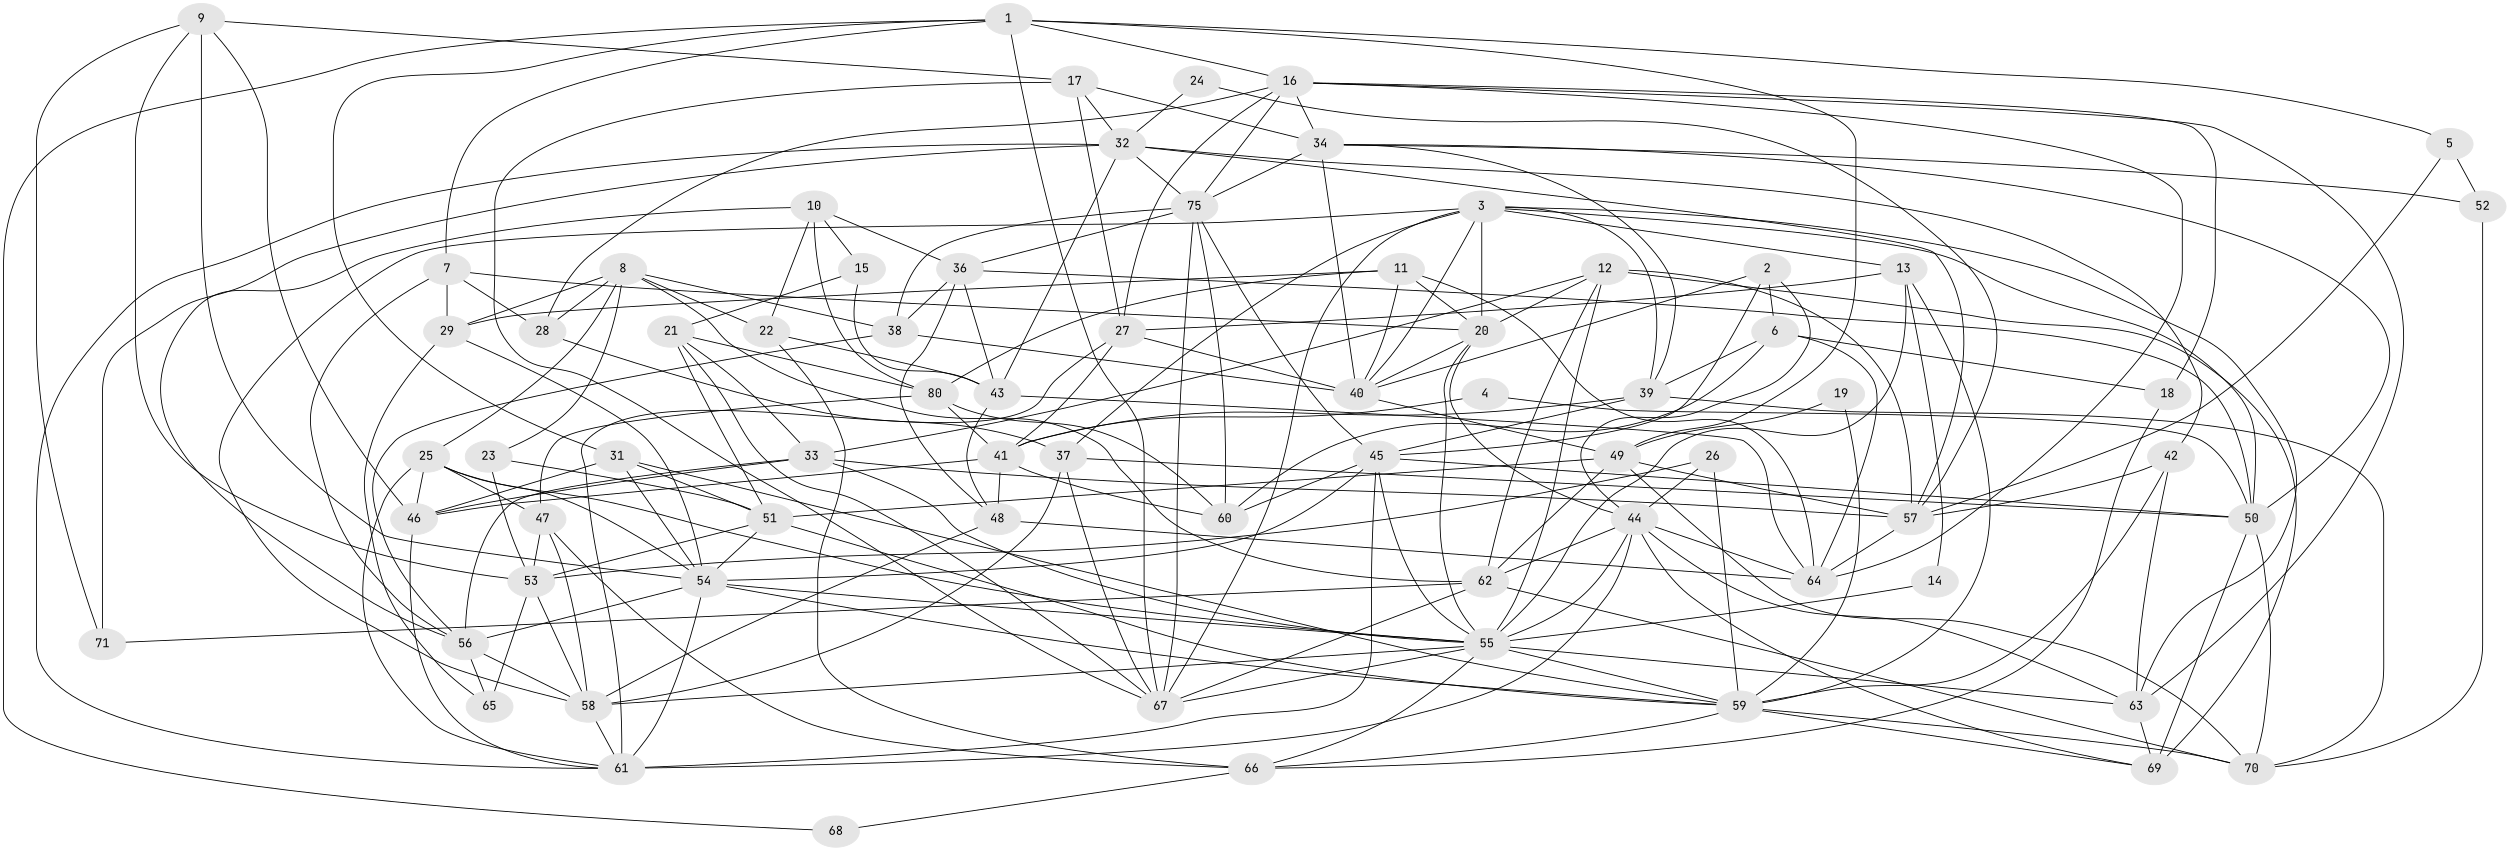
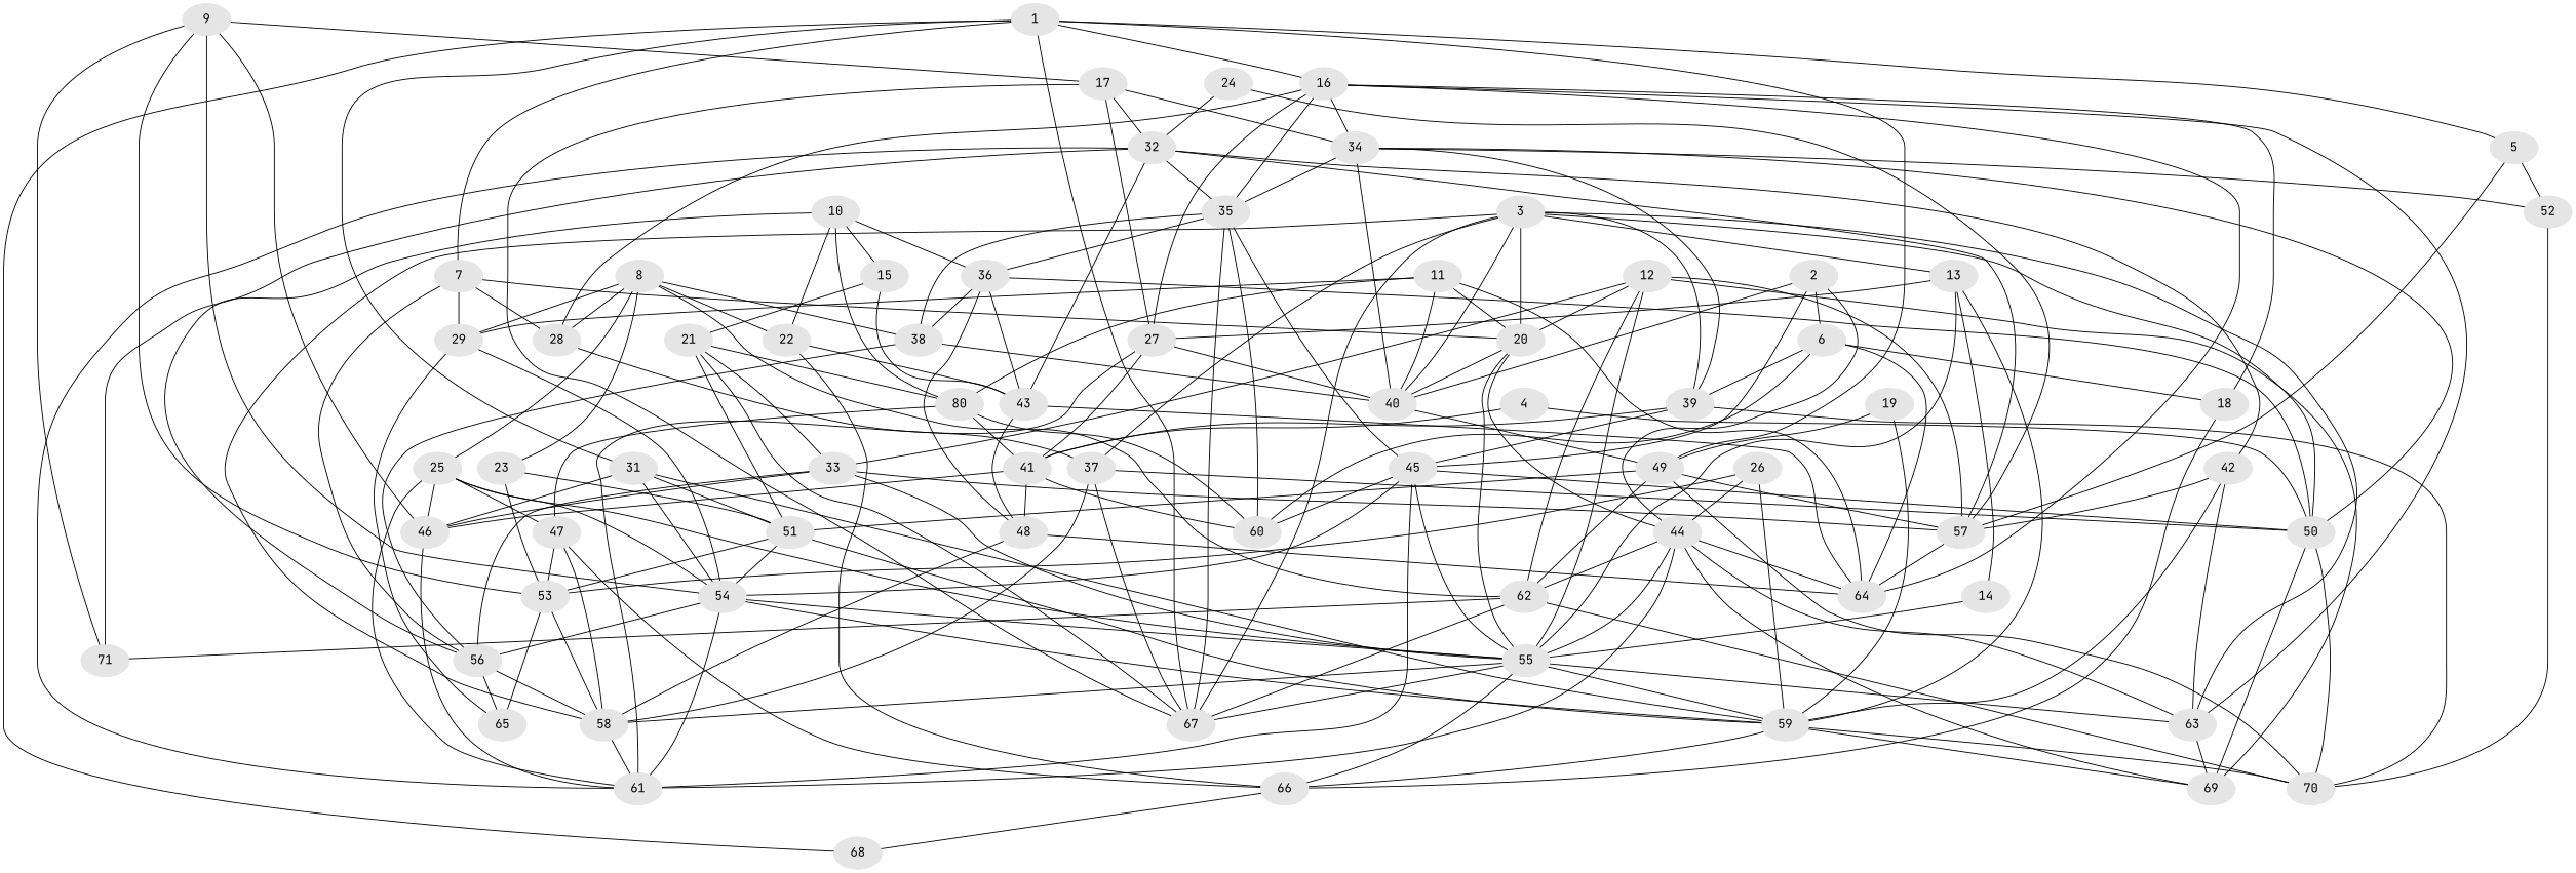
  graph {
    fontname="JetBrains Mono"
    node [color=gray90 fontname="JetBrains Mono" style=filled]
    edge [fontname="JetBrains Mono" weight=1.0]
    1
    5
    7
    16
    31
    49
    67
    68
    52
    57
    20
    28
    29
    56
    63
    18
    64
    27
    34
-   35 [label=75]
+   35
    46
    54
    59
    51
    62
    70
    2
    6
    40
    44
    45
    39
    60
    55
    69
    61
    50
    3
    13
    37
    58
    14
    41
    4
    48
    66
    65
    8
    22
    23
    25
    38
    43
    53
    47
    71
    9
    17
    32
    10
    15
    n62 [label=80]
    36
    21
    11
    12
    33
    42
    19
    24
    26
    1 -- 5
    1 -- 7
    1 -- 16
    1 -- 31
    1 -- 49
    1 -- 67
    1 -- 68
    5 -- 52
    5 -- 57
    7 -- 20
    7 -- 28
    7 -- 29
    7 -- 56
    16 -- 28
    16 -- 63
    16 -- 18
    16 -- 64
    16 -- 27
    16 -- 34
    16 -- 35
    31 -- 46
    31 -- 54
    31 -- 59
    31 -- 51
    49 -- 57
    49 -- 51
    49 -- 62
    49 -- 70
    52 -- 70
    57 -- 64
    20 -- 40
    20 -- 44
    20 -- 55
    28 -- 37
    29 -- 54
    29 -- 65
    56 -- 58
    56 -- 65
    63 -- 69
    18 -- 66
    27 -- 40
    27 -- 61
    27 -- 41
    34 -- 52
    34 -- 35
    34 -- 40
    34 -- 39
    34 -- 50
    35 -- 67
    35 -- 45
    35 -- 60
    35 -- 38
    35 -- 36
    46 -- 61
    54 -- 56
    54 -- 59
    54 -- 55
    54 -- 61
    59 -- 70 [weight=2.0]
    59 -- 69
    59 -- 66
    51 -- 54
    51 -- 59
    51 -- 53
    62 -- 67
    62 -- 70
    62 -- 71
    2 -- 6
    2 -- 40
    2 -- 44
    2 -- 45
    6 -- 18
    6 -- 64
    6 -- 39
    6 -- 60
    40 -- 49
    44 -- 63
    44 -- 64
    44 -- 62
    44 -- 55
    44 -- 69
    44 -- 61
    45 -- 54
    45 -- 60
    45 -- 55
    45 -- 61
    45 -- 50
    39 -- 70
    39 -- 45
    39 -- 41
    55 -- 67
    55 -- 63
    55 -- 59
    55 -- 58
    55 -- 66
    50 -- 70
    50 -- 69 [weight=2.0]
    3 -- 67
    3 -- 20
    3 -- 63
    3 -- 40
    3 -- 39
    3 -- 50
    3 -- 13
    3 -- 37
    3 -- 58
    13 -- 27
    13 -- 59
    13 -- 55
    13 -- 14
    37 -- 67
    37 -- 50
    37 -- 58
    58 -- 61
    14 -- 55
    41 -- 46
    41 -- 60
    41 -- 48
    4 -- 50
    4 -- 41
    48 -- 64
    48 -- 58
    66 -- 68
    8 -- 28
    8 -- 29
    8 -- 62
    8 -- 22
    8 -- 23
    8 -- 25
    8 -- 38
    22 -- 66
    22 -- 43
    23 -- 51
    23 -- 53
    25 -- 46
    25 -- 54
    25 -- 55
    25 -- 61
    25 -- 47
    38 -- 56
    38 -- 40
    43 -- 64
    43 -- 48
    53 -- 58
    53 -- 65 [weight=2.0]
    47 -- 58
    47 -- 66
    47 -- 53
    9 -- 46
    9 -- 54
    9 -- 53
    9 -- 71
    9 -- 17
    17 -- 67
    17 -- 27
    17 -- 34
    17 -- 32
    32 -- 57
    32 -- 35
    32 -- 61
    32 -- 43
    32 -- 71
    32 -- 42
    10 -- 56
    10 -- 22
    10 -- 15
    10 -- n62
    10 -- 36
    15 -- 43
    15 -- 21
    n62 -- 60
    n62 -- 41
    n62 -- 47
    36 -- 50
    36 -- 48
    36 -- 38
    36 -- 43
    21 -- 67
    21 -- 51
    21 -- n62
    21 -- 33
    11 -- 20
    11 -- 29
    11 -- 64
    11 -- 40
    11 -- n62
    12 -- 57
    12 -- 20
    12 -- 62
    12 -- 55
    12 -- 69
    12 -- 33
    33 -- 57
    33 -- 56
    33 -- 46
    33 -- 55
    42 -- 57 [weight=2.0]
    42 -- 63
    42 -- 59
    19 -- 49
    19 -- 59
    24 -- 57
    24 -- 32
    26 -- 59
    26 -- 44
    26 -- 53
  }
